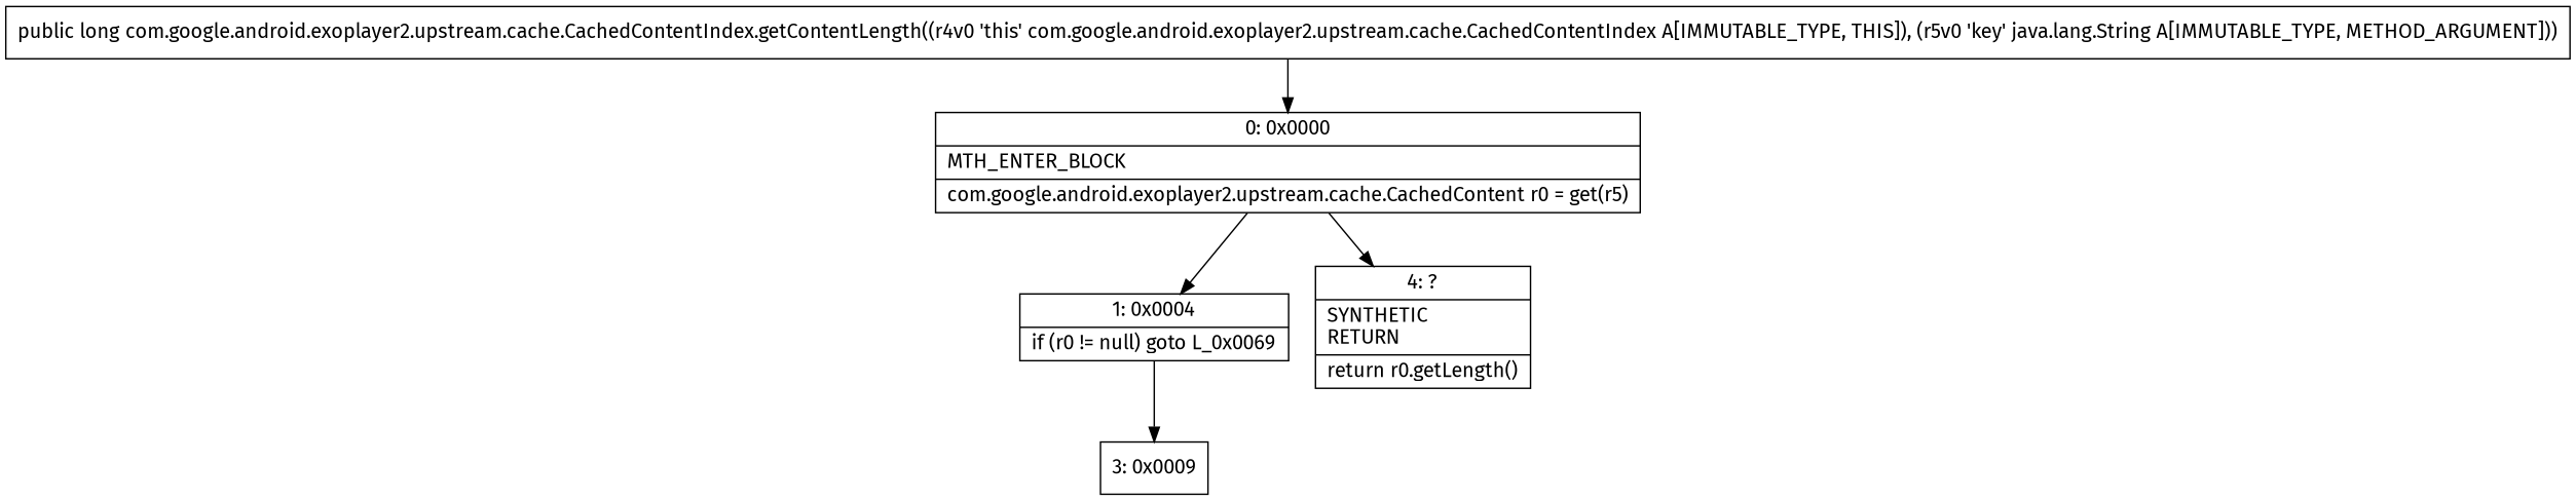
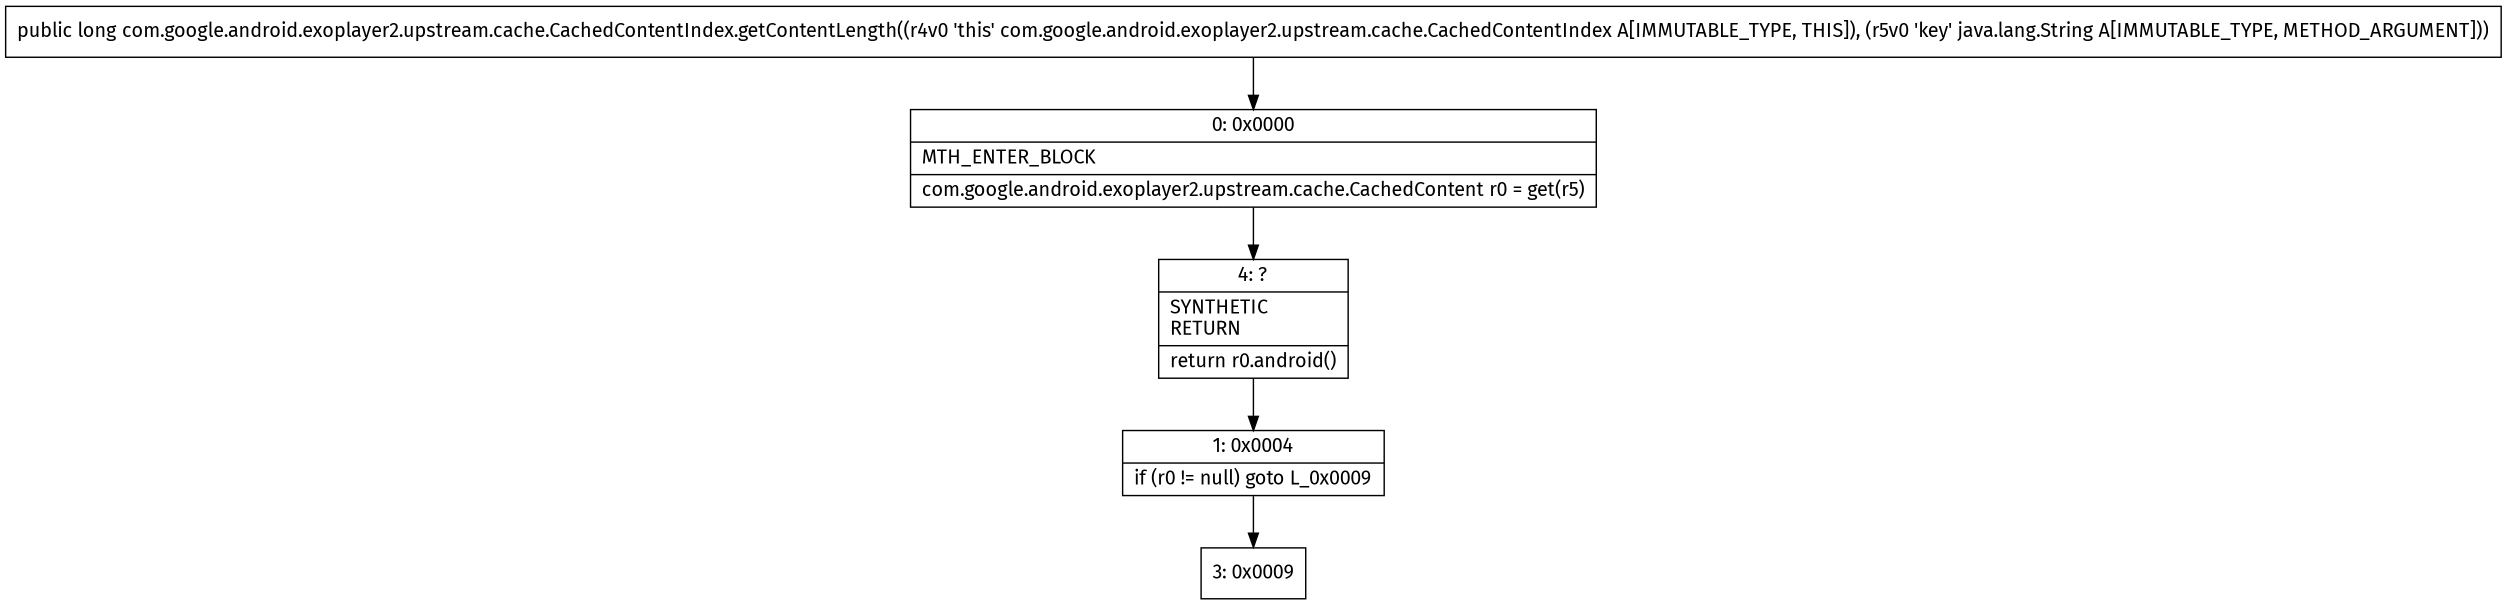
  digraph {
    fontname="Fira Sans"
    node [fontname="Fira Sans" shape=record]
    edge [fontname="Fira Sans"]
    n1 [label="{0\:\ 0x0000|MTH_ENTER_BLOCK\l|com.google.android.exoplayer2.upstream.cache.CachedContent r0 = get(r5)\l}"]
-   n2 [label="{1\:\ 0x0004|if (r0 != null) goto L_0x0069\l}"]
-   n3 [label="{4\:\ ?|SYNTHETIC\lRETURN\l|return r0.getLength()\l}"]
+   n2 [label="{1\:\ 0x0004|if (r0 != null) goto L_0x0009\l}"]
+   n3 [label="{4\:\ ?|SYNTHETIC\lRETURN\l|return r0.android()\l}"]
    n4 [label="{3\:\ 0x0009}"]
    n5 [label="{public long com.google.android.exoplayer2.upstream.cache.CachedContentIndex.getContentLength((r4v0 'this' com.google.android.exoplayer2.upstream.cache.CachedContentIndex A[IMMUTABLE_TYPE, THIS]), (r5v0 'key' java.lang.String A[IMMUTABLE_TYPE, METHOD_ARGUMENT])) }"]
-   n1 -> n2
+   n3 -> n2
    n1 -> n3
    n2 -> n4
    n5 -> n1
  }
